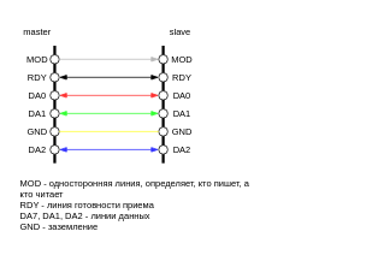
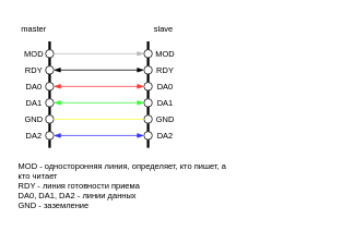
  <mxCell id="0" />
  <mxCell id="1" parent="0" />
  <mxCell id="2" value="" style="endArrow=none;html=1;rounded=0;strokeWidth=3;" parent="1" edge="1"><mxGeometry width="50" height="50" relative="1" as="geometry"><mxPoint x="60" y="180" as="sourcePoint" /><mxPoint x="60" y="50" as="targetPoint" /></mxGeometry></mxCell>
  <mxCell id="3" value="" style="ellipse;whiteSpace=wrap;html=1;aspect=fixed;" parent="1" vertex="1"><mxGeometry x="55" y="60" width="10" height="10" as="geometry" /></mxCell>
  <mxCell id="4" value="" style="ellipse;whiteSpace=wrap;html=1;aspect=fixed;" parent="1" vertex="1"><mxGeometry x="55" y="80" width="10" height="10" as="geometry" /></mxCell>
  <mxCell id="5" value="" style="ellipse;whiteSpace=wrap;html=1;aspect=fixed;" parent="1" vertex="1"><mxGeometry x="55" y="100" width="10" height="10" as="geometry" /></mxCell>
  <mxCell id="6" value="" style="ellipse;whiteSpace=wrap;html=1;aspect=fixed;" parent="1" vertex="1"><mxGeometry x="55" y="120" width="10" height="10" as="geometry" /></mxCell>
  <mxCell id="7" value="" style="ellipse;whiteSpace=wrap;html=1;aspect=fixed;" parent="1" vertex="1"><mxGeometry x="55" y="140" width="10" height="10" as="geometry" /></mxCell>
  <mxCell id="8" value="" style="ellipse;whiteSpace=wrap;html=1;aspect=fixed;" parent="1" vertex="1"><mxGeometry x="55" y="160" width="10" height="10" as="geometry" /></mxCell>
  <mxCell id="9" value="" style="endArrow=none;html=1;rounded=0;strokeWidth=3;" parent="1" edge="1"><mxGeometry width="50" height="50" relative="1" as="geometry"><mxPoint x="180" y="180" as="sourcePoint" /><mxPoint x="180" y="50" as="targetPoint" /></mxGeometry></mxCell>
  <mxCell id="10" value="" style="ellipse;whiteSpace=wrap;html=1;aspect=fixed;" parent="1" vertex="1"><mxGeometry x="175" y="60" width="10" height="10" as="geometry" /></mxCell>
  <mxCell id="11" value="" style="ellipse;whiteSpace=wrap;html=1;aspect=fixed;" parent="1" vertex="1"><mxGeometry x="175" y="80" width="10" height="10" as="geometry" /></mxCell>
  <mxCell id="12" value="" style="ellipse;whiteSpace=wrap;html=1;aspect=fixed;" parent="1" vertex="1"><mxGeometry x="175" y="100" width="10" height="10" as="geometry" /></mxCell>
  <mxCell id="13" value="" style="ellipse;whiteSpace=wrap;html=1;aspect=fixed;" parent="1" vertex="1"><mxGeometry x="175" y="120" width="10" height="10" as="geometry" /></mxCell>
  <mxCell id="14" value="" style="ellipse;whiteSpace=wrap;html=1;aspect=fixed;" parent="1" vertex="1"><mxGeometry x="175" y="140" width="10" height="10" as="geometry" /></mxCell>
  <mxCell id="15" value="" style="ellipse;whiteSpace=wrap;html=1;aspect=fixed;" parent="1" vertex="1"><mxGeometry x="175" y="160" width="10" height="10" as="geometry" /></mxCell>
  <mxCell id="16" value="" style="endArrow=blockThin;html=1;rounded=0;entryX=0;entryY=0.5;entryDx=0;entryDy=0;exitX=1;exitY=0.5;exitDx=0;exitDy=0;endFill=1;strokeColor=#B8B8B8;" parent="1" source="3" target="10" edge="1"><mxGeometry width="50" height="50" relative="1" as="geometry"><mxPoint x="80" y="60" as="sourcePoint" /><mxPoint x="160" y="70" as="targetPoint" /></mxGeometry></mxCell>
  <mxCell id="17" value="" style="endArrow=blockThin;startArrow=blockThin;html=1;rounded=0;exitX=1;exitY=0.5;exitDx=0;exitDy=0;entryX=0;entryY=0.5;entryDx=0;entryDy=0;endFill=1;startFill=1;" parent="1" source="4" target="11" edge="1"><mxGeometry width="50" height="50" relative="1" as="geometry"><mxPoint x="140" y="200" as="sourcePoint" /><mxPoint x="190" y="150" as="targetPoint" /></mxGeometry></mxCell>
  <mxCell id="18" value="" style="endArrow=blockThin;startArrow=blockThin;html=1;rounded=0;exitX=1;exitY=0.5;exitDx=0;exitDy=0;entryX=0;entryY=0.5;entryDx=0;entryDy=0;endFill=1;startFill=1;strokeColor=#FF3333;" parent="1" source="5" target="12" edge="1"><mxGeometry width="50" height="50" relative="1" as="geometry"><mxPoint x="75" y="95" as="sourcePoint" /><mxPoint x="185" y="95" as="targetPoint" /></mxGeometry></mxCell>
  <mxCell id="19" value="" style="endArrow=blockThin;startArrow=blockThin;html=1;rounded=0;exitX=1;exitY=0.5;exitDx=0;exitDy=0;entryX=0;entryY=0.5;entryDx=0;entryDy=0;endFill=1;startFill=1;strokeColor=#33FF33;" parent="1" source="6" target="13" edge="1"><mxGeometry width="50" height="50" relative="1" as="geometry"><mxPoint x="75" y="115" as="sourcePoint" /><mxPoint x="185" y="115" as="targetPoint" /></mxGeometry></mxCell>
  <mxCell id="20" value="" style="endArrow=none;startArrow=none;html=1;rounded=0;exitX=1;exitY=0.5;exitDx=0;exitDy=0;entryX=0;entryY=0.5;entryDx=0;entryDy=0;endFill=0;startFill=0;strokeColor=#FFFF33;" parent="1" source="7" target="14" edge="1"><mxGeometry width="50" height="50" relative="1" as="geometry"><mxPoint x="75" y="135" as="sourcePoint" /><mxPoint x="185" y="135" as="targetPoint" /></mxGeometry></mxCell>
  <mxCell id="21" value="" style="endArrow=blockThin;html=1;rounded=0;exitX=1;exitY=0.5;exitDx=0;exitDy=0;entryX=0;entryY=0.5;entryDx=0;entryDy=0;strokeColor=#3333FF;startArrow=blockThin;startFill=1;endFill=1;" parent="1" source="8" target="15" edge="1"><mxGeometry width="50" height="50" relative="1" as="geometry"><mxPoint x="140" y="200" as="sourcePoint" /><mxPoint x="190" y="150" as="targetPoint" /></mxGeometry></mxCell>
  <mxCell id="22" value="DA2" style="text;html=1;align=center;verticalAlign=middle;whiteSpace=wrap;rounded=0;fontSize=10;" parent="1" vertex="1"><mxGeometry x="26" y="150" width="30" height="30" as="geometry" /></mxCell>
  <mxCell id="23" value="DA2" style="text;html=1;align=center;verticalAlign=middle;whiteSpace=wrap;rounded=0;fontSize=10;" parent="1" vertex="1"><mxGeometry x="186" y="150" width="30" height="30" as="geometry" /></mxCell>
  <mxCell id="24" value="MOD" style="text;html=1;align=center;verticalAlign=middle;whiteSpace=wrap;rounded=0;fontSize=10;" parent="1" vertex="1"><mxGeometry x="26" y="50" width="30" height="30" as="geometry" /></mxCell>
  <mxCell id="25" value="MOD" style="text;html=1;align=center;verticalAlign=middle;whiteSpace=wrap;rounded=0;fontSize=10;" parent="1" vertex="1"><mxGeometry x="186" y="50" width="30" height="30" as="geometry" /></mxCell>
  <mxCell id="26" value="RDY" style="text;html=1;align=center;verticalAlign=middle;whiteSpace=wrap;rounded=0;fontSize=10;" parent="1" vertex="1"><mxGeometry x="26" y="70" width="30" height="30" as="geometry" /></mxCell>
  <mxCell id="27" value="DA0" style="text;html=1;align=center;verticalAlign=middle;whiteSpace=wrap;rounded=0;fontSize=10;" parent="1" vertex="1"><mxGeometry x="26" y="90" width="30" height="30" as="geometry" /></mxCell>
  <mxCell id="28" value="DA1" style="text;html=1;align=center;verticalAlign=middle;whiteSpace=wrap;rounded=0;fontSize=10;" parent="1" vertex="1"><mxGeometry x="26" y="110" width="30" height="30" as="geometry" /></mxCell>
  <mxCell id="29" value="GND" style="text;html=1;align=center;verticalAlign=middle;whiteSpace=wrap;rounded=0;fontSize=10;" parent="1" vertex="1"><mxGeometry x="26" y="130" width="30" height="30" as="geometry" /></mxCell>
  <mxCell id="30" value="RDY" style="text;html=1;align=center;verticalAlign=middle;whiteSpace=wrap;rounded=0;fontSize=10;" parent="1" vertex="1"><mxGeometry x="186" y="70" width="30" height="30" as="geometry" /></mxCell>
  <mxCell id="31" value="DA0" style="text;html=1;align=center;verticalAlign=middle;whiteSpace=wrap;rounded=0;fontSize=10;" parent="1" vertex="1"><mxGeometry x="186" y="90" width="30" height="30" as="geometry" /></mxCell>
  <mxCell id="32" value="DA1" style="text;html=1;align=center;verticalAlign=middle;whiteSpace=wrap;rounded=0;fontSize=10;" parent="1" vertex="1"><mxGeometry x="186" y="110" width="30" height="30" as="geometry" /></mxCell>
  <mxCell id="33" value="GND" style="text;html=1;align=center;verticalAlign=middle;whiteSpace=wrap;rounded=0;fontSize=10;" parent="1" vertex="1"><mxGeometry x="186" y="130" width="30" height="30" as="geometry" /></mxCell>
- <mxCell id="34" value="&lt;div align=&quot;left&quot;&gt;MOD - односторонняя линия, определяет, кто пишет, а кто читает&lt;/div&gt;&lt;div align=&quot;left&quot;&gt;RDY - линия готовности приема&lt;/div&gt;&lt;div align=&quot;left&quot;&gt;DA7, DA1, DA2 - линии данных&lt;/div&gt;&lt;div align=&quot;left&quot;&gt;GND - заземление&lt;br&gt;&lt;/div&gt;" style="text;html=1;align=left;verticalAlign=top;whiteSpace=wrap;rounded=0;fontSize=10;" parent="1" vertex="1"><mxGeometry x="20" y="190" width="260" height="70" as="geometry" /></mxCell>
+ <mxCell id="34" value="&lt;div align=&quot;left&quot;&gt;MOD - односторонняя линия, определяет, кто пишет, а кто читает&lt;/div&gt;&lt;div align=&quot;left&quot;&gt;RDY - линия готовности приема&lt;/div&gt;&lt;div align=&quot;left&quot;&gt;DA0, DA1, DA2 - линии данных&lt;/div&gt;&lt;div align=&quot;left&quot;&gt;GND - заземление&lt;br&gt;&lt;/div&gt;" style="text;html=1;align=left;verticalAlign=top;whiteSpace=wrap;rounded=0;fontSize=10;" parent="1" vertex="1"><mxGeometry x="20" y="190" width="260" height="70" as="geometry" /></mxCell>
  <mxCell id="35" value="master" style="text;html=1;align=center;verticalAlign=middle;whiteSpace=wrap;rounded=0;fontSize=10;" parent="1" vertex="1"><mxGeometry x="21" y="20" width="40" height="30" as="geometry" /></mxCell>
  <mxCell id="36" value="slave" style="text;html=1;align=center;verticalAlign=middle;whiteSpace=wrap;rounded=0;fontSize=10;" parent="1" vertex="1"><mxGeometry x="179" y="20" width="40" height="30" as="geometry" /></mxCell>
  <mxCell id="37" value="" style="shape=image;verticalLabelPosition=bottom;labelBackgroundColor=default;verticalAlign=top;aspect=fixed;imageAspect=0;image=https://radiomir66.ru/image/cache/catalog/MASTERKIT/Connectors/6p6c_2-600x600-product_popup.jpg;" parent="1" vertex="1"><mxGeometry x="256" y="40" width="140" height="140" as="geometry" /></mxCell>
